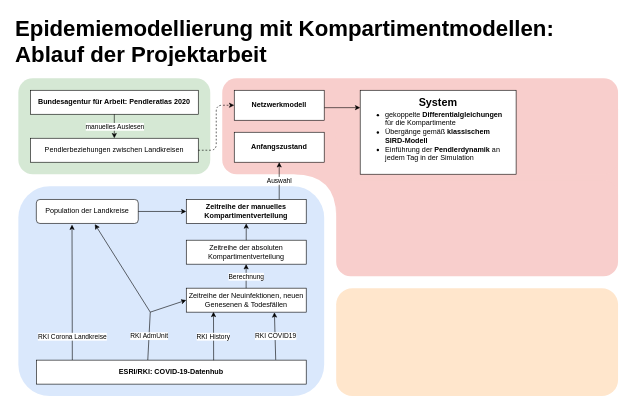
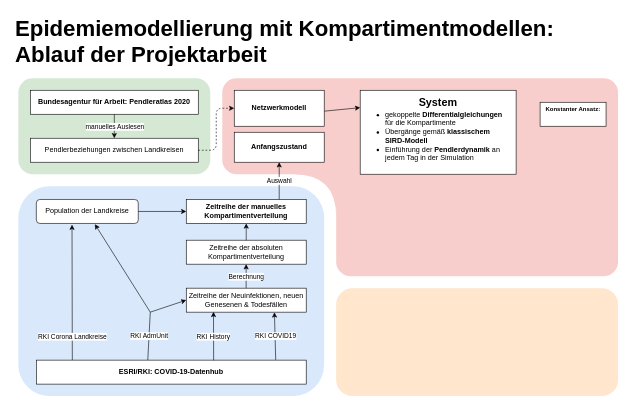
  <mxCell id="0" />
  <mxCell id="1" parent="0" />
  <mxCell id="2" value="" style="rounded=1;whiteSpace=wrap;html=1;strokeWidth=0;fillColor=#dae8fc;strokeColor=none;" vertex="1" parent="1"><mxGeometry x="30" y="310" width="510" height="350" as="geometry" /></mxCell>
  <mxCell id="3" value="" style="endArrow=classic;html=1;entryX=0.35;entryY=1.051;entryDx=0;entryDy=0;entryPerimeter=0;" parent="1" edge="1" target="16"><mxGeometry relative="1" as="geometry"><mxPoint x="120" y="600" as="sourcePoint" /><mxPoint x="120" y="490" as="targetPoint" /></mxGeometry></mxCell>
  <mxCell id="4" value="RKI Corona Landkreise" style="edgeLabel;resizable=0;html=1;align=center;verticalAlign=middle;" parent="3" connectable="0" vertex="1"><mxGeometry relative="1" as="geometry"><mxPoint y="73" as="offset" /></mxGeometry></mxCell>
  <mxCell id="5" value="&lt;b&gt;ESRI/RKI: COVID-19-Datenhub&lt;/b&gt;" style="rounded=0;whiteSpace=wrap;html=1;" parent="1" vertex="1"><mxGeometry x="60" y="600" width="450" height="40" as="geometry" /></mxCell>
  <mxCell id="6" value="" style="endArrow=classic;html=1;exitX=0.657;exitY=0.006;exitDx=0;exitDy=0;exitPerimeter=0;entryX=0.227;entryY=0.987;entryDx=0;entryDy=0;entryPerimeter=0;" parent="1" target="12" edge="1" source="5"><mxGeometry relative="1" as="geometry"><mxPoint x="362" y="599" as="sourcePoint" /><mxPoint x="352" y="520" as="targetPoint" /><Array as="points" /></mxGeometry></mxCell>
  <mxCell id="7" value="RKI History" style="edgeLabel;resizable=0;html=1;align=center;verticalAlign=middle;" parent="6" connectable="0" vertex="1"><mxGeometry relative="1" as="geometry"><mxPoint x="-1" as="offset" /></mxGeometry></mxCell>
  <mxCell id="8" value="" style="endArrow=classic;html=1;entryX=0.735;entryY=1.01;entryDx=0;entryDy=0;entryPerimeter=0;exitX=0.887;exitY=-0.01;exitDx=0;exitDy=0;exitPerimeter=0;" parent="1" target="12" edge="1" source="5"><mxGeometry relative="1" as="geometry"><mxPoint x="460" y="600" as="sourcePoint" /><mxPoint x="460" y="542" as="targetPoint" /></mxGeometry></mxCell>
  <mxCell id="9" value="RKI COVID19" style="edgeLabel;resizable=0;html=1;align=center;verticalAlign=middle;" parent="8" connectable="0" vertex="1"><mxGeometry relative="1" as="geometry"><mxPoint as="offset" /></mxGeometry></mxCell>
  <mxCell id="10" value="" style="endArrow=none;html=1;exitX=0.413;exitY=-0.005;exitDx=0;exitDy=0;exitPerimeter=0;endFill=0;" parent="1" source="5" edge="1"><mxGeometry relative="1" as="geometry"><mxPoint x="270" y="540" as="sourcePoint" /><mxPoint x="250" y="520" as="targetPoint" /></mxGeometry></mxCell>
  <mxCell id="11" value="RKI AdmUnit" style="edgeLabel;resizable=0;html=1;align=center;verticalAlign=middle;" parent="10" connectable="0" vertex="1"><mxGeometry relative="1" as="geometry"><mxPoint as="offset" /></mxGeometry></mxCell>
  <mxCell id="12" value="Zeitreihe der Neuinfektionen, neuen Genesenen &amp;amp; Todesfällen" style="rounded=0;whiteSpace=wrap;html=1;" parent="1" vertex="1"><mxGeometry x="310" y="480" width="200" height="40" as="geometry" /></mxCell>
  <mxCell id="13" value="" style="endArrow=classic;html=1;entryX=0;entryY=0.5;entryDx=0;entryDy=0;" parent="1" target="12" edge="1"><mxGeometry width="50" height="50" relative="1" as="geometry"><mxPoint x="250" y="520" as="sourcePoint" /><mxPoint x="410" y="480" as="targetPoint" /><Array as="points" /></mxGeometry></mxCell>
  <mxCell id="14" value="Zeitreihe der absoluten Kompartimentverteilung" style="rounded=0;whiteSpace=wrap;html=1;" vertex="1" parent="1"><mxGeometry x="310" y="400" width="200" height="40" as="geometry" /></mxCell>
  <mxCell id="15" value="&lt;b&gt;Zeitreihe der manuelles Kompartimentverteilung&lt;/b&gt;" style="rounded=0;whiteSpace=wrap;html=1;" vertex="1" parent="1"><mxGeometry x="310" y="332.12" width="200" height="40" as="geometry" /></mxCell>
  <mxCell id="16" value="Population der Landkreise" style="whiteSpace=wrap;html=1;rounded=1;" vertex="1" parent="1"><mxGeometry x="60" y="332.12" width="170" height="40" as="geometry" /></mxCell>
  <mxCell id="17" value="" style="endArrow=classic;html=1;exitX=0.5;exitY=0;exitDx=0;exitDy=0;entryX=0.5;entryY=1;entryDx=0;entryDy=0;" edge="1" parent="1" source="14" target="15"><mxGeometry width="50" height="50" relative="1" as="geometry"><mxPoint x="420" y="380" as="sourcePoint" /><mxPoint x="415" y="360" as="targetPoint" /></mxGeometry></mxCell>
  <mxCell id="18" value="" style="endArrow=classic;html=1;entryX=0.574;entryY=1.03;entryDx=0;entryDy=0;entryPerimeter=0;" edge="1" parent="1" target="16"><mxGeometry width="50" height="50" relative="1" as="geometry"><mxPoint x="250" y="520" as="sourcePoint" /><mxPoint x="150" y="363" as="targetPoint" /></mxGeometry></mxCell>
  <mxCell id="19" value="" style="endArrow=classic;html=1;exitX=0.5;exitY=0;exitDx=0;exitDy=0;entryX=0.5;entryY=1;entryDx=0;entryDy=0;" edge="1" parent="1"><mxGeometry relative="1" as="geometry"><mxPoint x="409.83" y="480" as="sourcePoint" /><mxPoint x="409.83" y="440" as="targetPoint" /><Array as="points"><mxPoint x="409.83" y="450" /></Array></mxGeometry></mxCell>
  <mxCell id="20" value="Berechnung" style="edgeLabel;resizable=0;html=1;align=center;verticalAlign=middle;" connectable="0" vertex="1" parent="19"><mxGeometry relative="1" as="geometry"><mxPoint as="offset" /></mxGeometry></mxCell>
  <mxCell id="21" value="" style="endArrow=classic;html=1;exitX=1;exitY=0.5;exitDx=0;exitDy=0;entryX=0;entryY=0.5;entryDx=0;entryDy=0;" edge="1" parent="1" source="16" target="15"><mxGeometry width="50" height="50" relative="1" as="geometry"><mxPoint x="265" y="400" as="sourcePoint" /><mxPoint x="315" y="350" as="targetPoint" /></mxGeometry></mxCell>
  <mxCell id="22" value="" style="rounded=1;whiteSpace=wrap;html=1;strokeWidth=0;fillColor=#d5e8d4;strokeColor=none;" vertex="1" parent="1"><mxGeometry x="30" y="130" width="320" height="160" as="geometry" /></mxCell>
  <mxCell id="23" value="" style="rounded=1;whiteSpace=wrap;html=1;strokeWidth=0;fillColor=#f8cecc;strokeColor=none;" vertex="1" parent="1"><mxGeometry x="570" y="135" width="460" height="310" as="geometry" /></mxCell>
  <mxCell id="24" value="" style="rounded=1;whiteSpace=wrap;html=1;strokeWidth=0;fillColor=#f8cecc;strokeColor=none;" vertex="1" parent="1"><mxGeometry x="370" y="130" width="660" height="160" as="geometry" /></mxCell>
  <mxCell id="25" value="" style="rounded=1;whiteSpace=wrap;html=1;strokeWidth=0;fillColor=#ffe6cc;strokeColor=none;" vertex="1" parent="1"><mxGeometry x="560" y="480" width="470" height="180" as="geometry" /></mxCell>
  <mxCell id="26" value="&lt;b&gt;Bundesagentur für Arbeit: Pendleratlas 2020&lt;/b&gt;" style="rounded=0;whiteSpace=wrap;html=1;" vertex="1" parent="1"><mxGeometry x="50" y="150" width="280" height="40" as="geometry" /></mxCell>
  <mxCell id="27" value="Pendlerbeziehungen zwischen Landkreisen" style="rounded=0;whiteSpace=wrap;html=1;" vertex="1" parent="1"><mxGeometry x="50" y="230" width="280" height="40" as="geometry" /></mxCell>
  <mxCell id="28" value="" style="endArrow=classic;html=1;exitX=0.5;exitY=1;exitDx=0;exitDy=0;entryX=0.5;entryY=0;entryDx=0;entryDy=0;" edge="1" parent="1" source="26" target="27"><mxGeometry relative="1" as="geometry"><mxPoint x="110" y="174.5" as="sourcePoint" /><mxPoint x="210" y="174.5" as="targetPoint" /></mxGeometry></mxCell>
  <mxCell id="29" value="manuelles Auslesen" style="edgeLabel;resizable=0;html=1;align=center;verticalAlign=middle;" connectable="0" vertex="1" parent="28"><mxGeometry relative="1" as="geometry" /></mxCell>
  <mxCell id="30" value="" style="rounded=1;whiteSpace=wrap;html=1;strokeWidth=0;fillColor=#f8cecc;strokeColor=none;" vertex="1" parent="1"><mxGeometry x="560" y="300" width="470" height="160" as="geometry" /></mxCell>
  <mxCell id="31" value="" style="shape=switch;whiteSpace=wrap;html=1;strokeWidth=0;rotation=-45;fillColor=#f8cecc;strokeColor=none;aspect=fixed;" vertex="1" parent="1"><mxGeometry x="510" y="240" width="100" height="100" as="geometry" /></mxCell>
- <mxCell id="32" value="&lt;b&gt;Netzwerkmodell&lt;br&gt;&lt;/b&gt;" style="rounded=0;whiteSpace=wrap;html=1;" vertex="1" parent="1"><mxGeometry x="390" y="150" width="150" height="50" as="geometry" /></mxCell>
+ <mxCell id="32" value="&lt;b&gt;Netzwerkmodell&lt;br&gt;&lt;/b&gt;" style="rounded=0;whiteSpace=wrap;html=1;" vertex="1" parent="1"><mxGeometry x="390" y="150" width="150" height="60" as="geometry" /></mxCell>
  <mxCell id="33" value="&lt;b&gt;Anfangszustand&lt;br&gt;&lt;/b&gt;" style="rounded=0;whiteSpace=wrap;html=1;" vertex="1" parent="1"><mxGeometry x="390" y="220" width="150" height="50" as="geometry" /></mxCell>
  <mxCell id="34" value="" style="edgeStyle=elbowEdgeStyle;elbow=horizontal;endArrow=classic;html=1;entryX=0;entryY=0.5;entryDx=0;entryDy=0;exitX=1;exitY=0.5;exitDx=0;exitDy=0;dashed=1;" edge="1" parent="1" source="27" target="32"><mxGeometry width="50" height="50" relative="1" as="geometry"><mxPoint x="340" y="240" as="sourcePoint" /><mxPoint x="390" y="190" as="targetPoint" /><Array as="points"><mxPoint x="360" y="210" /></Array></mxGeometry></mxCell>
  <mxCell id="35" value="&lt;h1&gt;&lt;font style=&quot;font-size: 37px&quot;&gt;Epidemiemodellierung mit Kompartimentmodellen: Ablauf der Projektarbeit&lt;/font&gt;&lt;/h1&gt;" style="text;html=1;strokeColor=none;fillColor=none;spacing=5;spacingTop=-20;whiteSpace=wrap;overflow=hidden;rounded=0;" vertex="1" parent="1"><mxGeometry x="20" y="20" width="930" height="90" as="geometry" /></mxCell>
  <mxCell id="36" value="" style="endArrow=classic;html=1;exitX=0.775;exitY=-0.006;exitDx=0;exitDy=0;exitPerimeter=0;entryX=0.5;entryY=1;entryDx=0;entryDy=0;" edge="1" parent="1" source="15" target="33"><mxGeometry relative="1" as="geometry"><mxPoint x="425" y="289" as="sourcePoint" /><mxPoint x="466" y="269" as="targetPoint" /></mxGeometry></mxCell>
  <mxCell id="37" value="Auswahl" style="edgeLabel;resizable=0;html=1;align=center;verticalAlign=middle;" connectable="0" vertex="1" parent="36"><mxGeometry relative="1" as="geometry"><mxPoint x="-1" as="offset" /></mxGeometry></mxCell>
  <mxCell id="38" value="" style="rounded=0;whiteSpace=wrap;html=1;strokeWidth=1;" vertex="1" parent="1"><mxGeometry x="600" y="150" width="260" height="140" as="geometry" /></mxCell>
  <mxCell id="39" value="&lt;b style=&quot;font-size: 18px;&quot;&gt;System&lt;/b&gt;" style="text;html=1;strokeColor=none;fillColor=none;align=center;verticalAlign=middle;whiteSpace=wrap;rounded=0;fontSize=18;" vertex="1" parent="1"><mxGeometry x="710" y="160" width="40" height="20" as="geometry" /></mxCell>
  <mxCell id="40" value="&lt;ul&gt;&lt;li&gt;gekoppelte &lt;b&gt;Differentialgleichungen &lt;/b&gt;für die Kompartimente&lt;/li&gt;&lt;li&gt;Übergänge gemäß &lt;b&gt;klassischem SIRD-Modell&lt;/b&gt;&lt;/li&gt;&lt;li&gt;Einführung der &lt;b&gt;Pendlerdynamik&lt;/b&gt;&amp;nbsp;an jedem Tag in der Simulation&lt;/li&gt;&lt;/ul&gt;" style="text;strokeColor=none;fillColor=none;html=1;whiteSpace=wrap;verticalAlign=middle;overflow=hidden;" vertex="1" parent="1"><mxGeometry x="600" y="170" width="240" height="112.5" as="geometry" /></mxCell>
  <mxCell id="41" value="" style="endArrow=classic;html=1;fontSize=18;exitX=1.002;exitY=0.581;exitDx=0;exitDy=0;exitPerimeter=0;" edge="1" parent="1" source="32"><mxGeometry width="50" height="50" relative="1" as="geometry"><mxPoint x="710" y="260" as="sourcePoint" /><mxPoint x="600" y="179" as="targetPoint" /></mxGeometry></mxCell>
+ <mxCell id="42" value="&lt;font size=&quot;1&quot;&gt;&lt;b&gt;Konstanter Ansatz:&lt;br&gt;&lt;br&gt;&lt;/b&gt;&lt;/font&gt;" style="rounded=0;whiteSpace=wrap;html=1;fontSize=18;strokeWidth=1;" vertex="1" parent="1"><mxGeometry x="900" y="170" width="110" height="40" as="geometry" /></mxCell>
